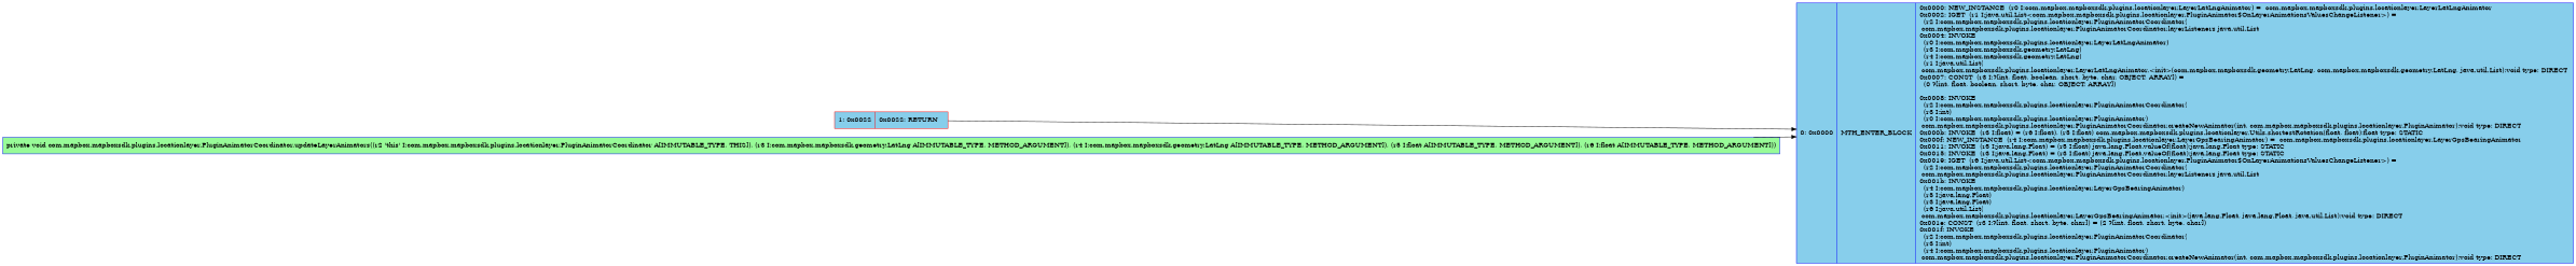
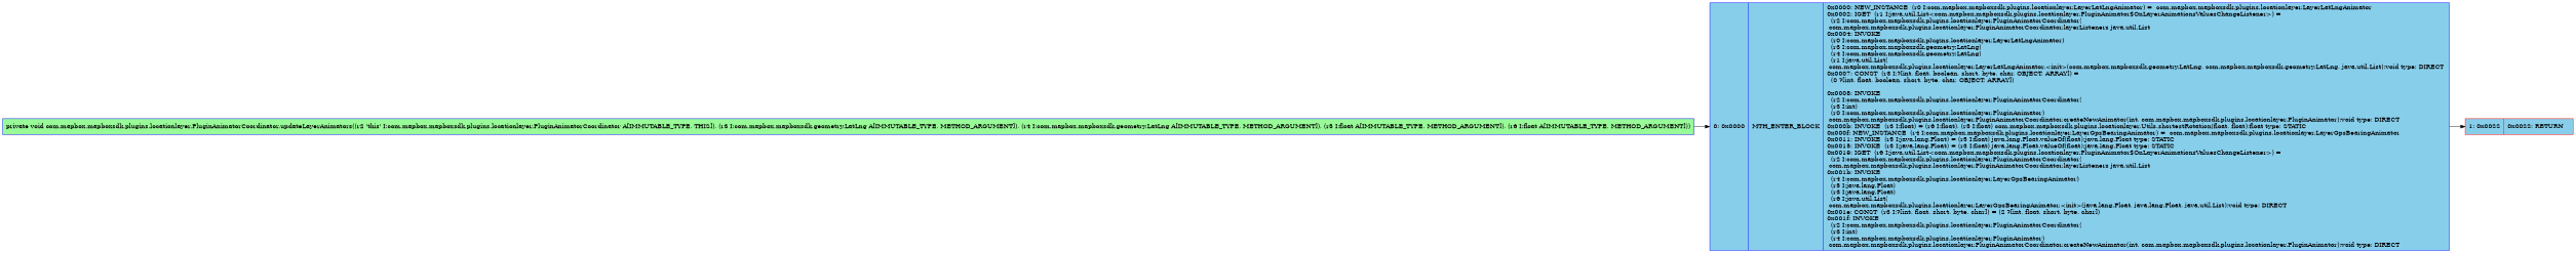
  digraph {
    rankdir=LR
    node [shape=record style=filled fillcolor=skyblue color=blue]
    n1 [label="{0\:\ 0x0000|MTH_ENTER_BLOCK\l|0x0000: NEW_INSTANCE  (r0 I:com.mapbox.mapboxsdk.plugins.locationlayer.LayerLatLngAnimator) =  com.mapbox.mapboxsdk.plugins.locationlayer.LayerLatLngAnimator \l0x0002: IGET  (r1 I:java.util.List\<com.mapbox.mapboxsdk.plugins.locationlayer.PluginAnimator$OnLayerAnimationsValuesChangeListener\>) = \l  (r2 I:com.mapbox.mapboxsdk.plugins.locationlayer.PluginAnimatorCoordinator)\l com.mapbox.mapboxsdk.plugins.locationlayer.PluginAnimatorCoordinator.layerListeners java.util.List \l0x0004: INVOKE  \l  (r0 I:com.mapbox.mapboxsdk.plugins.locationlayer.LayerLatLngAnimator)\l  (r3 I:com.mapbox.mapboxsdk.geometry.LatLng)\l  (r4 I:com.mapbox.mapboxsdk.geometry.LatLng)\l  (r1 I:java.util.List)\l com.mapbox.mapboxsdk.plugins.locationlayer.LayerLatLngAnimator.\<init\>(com.mapbox.mapboxsdk.geometry.LatLng, com.mapbox.mapboxsdk.geometry.LatLng, java.util.List):void type: DIRECT \l0x0007: CONST  (r3 I:?[int, float, boolean, short, byte, char, OBJECT, ARRAY]) = \l  (0 ?[int, float, boolean, short, byte, char, OBJECT, ARRAY])\l \l0x0008: INVOKE  \l  (r2 I:com.mapbox.mapboxsdk.plugins.locationlayer.PluginAnimatorCoordinator)\l  (r3 I:int)\l  (r0 I:com.mapbox.mapboxsdk.plugins.locationlayer.PluginAnimator)\l com.mapbox.mapboxsdk.plugins.locationlayer.PluginAnimatorCoordinator.createNewAnimator(int, com.mapbox.mapboxsdk.plugins.locationlayer.PluginAnimator):void type: DIRECT \l0x000b: INVOKE  (r3 I:float) = (r6 I:float), (r5 I:float) com.mapbox.mapboxsdk.plugins.locationlayer.Utils.shortestRotation(float, float):float type: STATIC \l0x000f: NEW_INSTANCE  (r4 I:com.mapbox.mapboxsdk.plugins.locationlayer.LayerGpsBearingAnimator) =  com.mapbox.mapboxsdk.plugins.locationlayer.LayerGpsBearingAnimator \l0x0011: INVOKE  (r5 I:java.lang.Float) = (r5 I:float) java.lang.Float.valueOf(float):java.lang.Float type: STATIC \l0x0015: INVOKE  (r3 I:java.lang.Float) = (r3 I:float) java.lang.Float.valueOf(float):java.lang.Float type: STATIC \l0x0019: IGET  (r6 I:java.util.List\<com.mapbox.mapboxsdk.plugins.locationlayer.PluginAnimator$OnLayerAnimationsValuesChangeListener\>) = \l  (r2 I:com.mapbox.mapboxsdk.plugins.locationlayer.PluginAnimatorCoordinator)\l com.mapbox.mapboxsdk.plugins.locationlayer.PluginAnimatorCoordinator.layerListeners java.util.List \l0x001b: INVOKE  \l  (r4 I:com.mapbox.mapboxsdk.plugins.locationlayer.LayerGpsBearingAnimator)\l  (r5 I:java.lang.Float)\l  (r3 I:java.lang.Float)\l  (r6 I:java.util.List)\l com.mapbox.mapboxsdk.plugins.locationlayer.LayerGpsBearingAnimator.\<init\>(java.lang.Float, java.lang.Float, java.util.List):void type: DIRECT \l0x001e: CONST  (r3 I:?[int, float, short, byte, char]) = (2 ?[int, float, short, byte, char]) \l0x001f: INVOKE  \l  (r2 I:com.mapbox.mapboxsdk.plugins.locationlayer.PluginAnimatorCoordinator)\l  (r3 I:int)\l  (r4 I:com.mapbox.mapboxsdk.plugins.locationlayer.PluginAnimator)\l com.mapbox.mapboxsdk.plugins.locationlayer.PluginAnimatorCoordinator.createNewAnimator(int, com.mapbox.mapboxsdk.plugins.locationlayer.PluginAnimator):void type: DIRECT \l}"]
    n2 [label="{1\:\ 0x0022|0x0022: RETURN   \l}" color=red]
    n3 [label="{private void com.mapbox.mapboxsdk.plugins.locationlayer.PluginAnimatorCoordinator.updateLayerAnimators((r2 'this' I:com.mapbox.mapboxsdk.plugins.locationlayer.PluginAnimatorCoordinator A[IMMUTABLE_TYPE, THIS]), (r3 I:com.mapbox.mapboxsdk.geometry.LatLng A[IMMUTABLE_TYPE, METHOD_ARGUMENT]), (r4 I:com.mapbox.mapboxsdk.geometry.LatLng A[IMMUTABLE_TYPE, METHOD_ARGUMENT]), (r5 I:float A[IMMUTABLE_TYPE, METHOD_ARGUMENT]), (r6 I:float A[IMMUTABLE_TYPE, METHOD_ARGUMENT])) }" fillcolor=palegreen]
-   n2 -> n1
+   n1 -> n2
    n3 -> n1
  }
